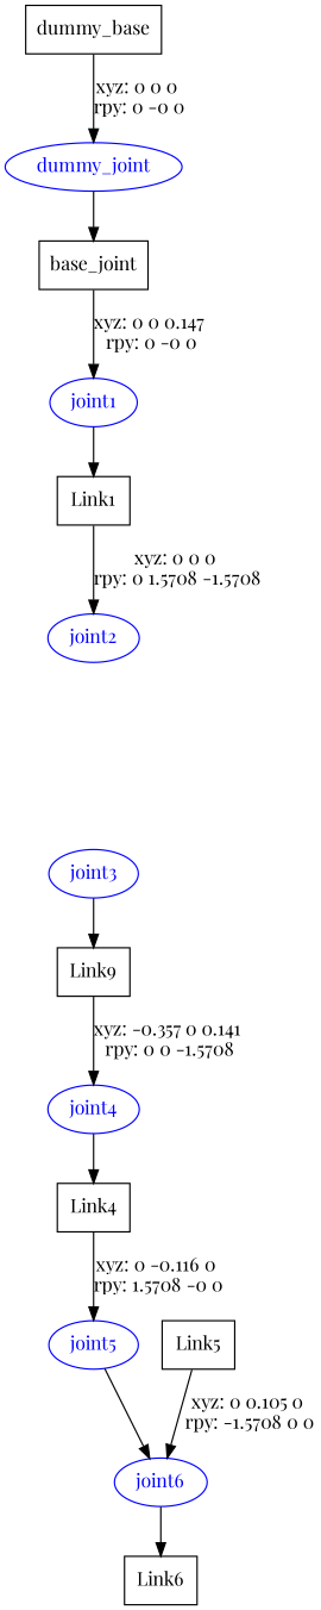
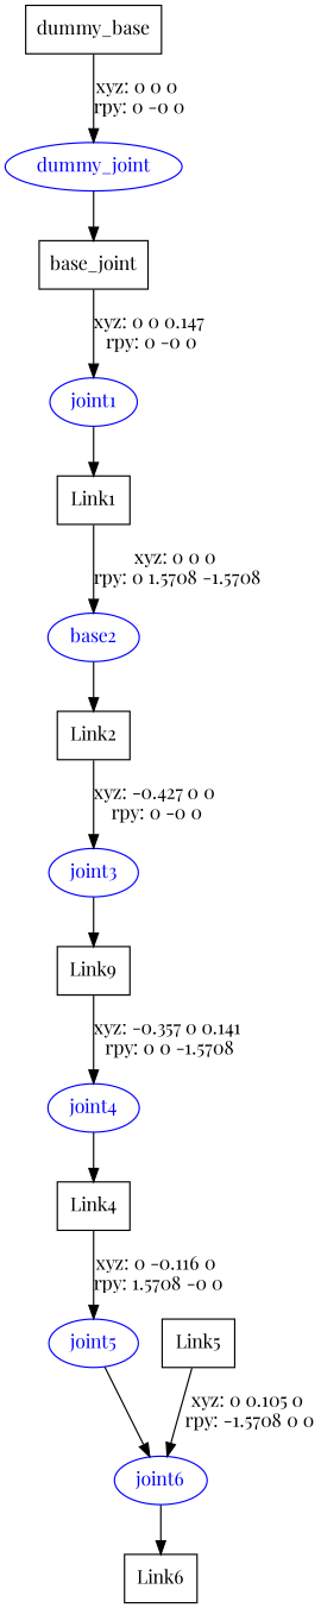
  digraph {
    fontname="Playfair Display"
    node [fontname="Playfair Display" shape=box]
    edge [fontname="Playfair Display"]
    n1 [label=dummy_base]
    dummy_joint [color=blue fontcolor=blue shape=ellipse]
    n3 [label=base_joint]
    joint1 [color=blue fontcolor=blue shape=ellipse]
    n5 [label=Link1]
-   joint2 [color=blue fontcolor=blue shape=ellipse]
+   joint2 [color=blue fontcolor=blue shape=ellipse label=base2]
+   n7 [label=Link2]
    joint3 [color=blue fontcolor=blue shape=ellipse]
    n9 [label=Link9]
    joint4 [color=blue fontcolor=blue shape=ellipse]
    n11 [label=Link4]
    joint5 [color=blue fontcolor=blue shape=ellipse]
    joint6 [color=blue fontcolor=blue shape=ellipse]
    n14 [label=Link5]
    n15 [label=Link6]
    n1 -> dummy_joint [label="xyz: 0 0 0 \nrpy: 0 -0 0"]
    dummy_joint -> n3
    n3 -> joint1 [label="xyz: 0 0 0.147 \nrpy: 0 -0 0"]
    joint1 -> n5
    n5 -> joint2 [label="xyz: 0 0 0 \nrpy: 0 1.5708 -1.5708"]
+   joint2 -> n7
+   n7 -> joint3 [label="xyz: -0.427 0 0 \nrpy: 0 -0 0"]
    joint3 -> n9
    n9 -> joint4 [label="xyz: -0.357 0 0.141 \nrpy: 0 0 -1.5708"]
    joint4 -> n11
    n11 -> joint5 [label="xyz: 0 -0.116 0 \nrpy: 1.5708 -0 0"]
    joint5 -> joint6
    joint6 -> n15
    n14 -> joint6 [label="xyz: 0 0.105 0 \nrpy: -1.5708 0 0"]
  }
